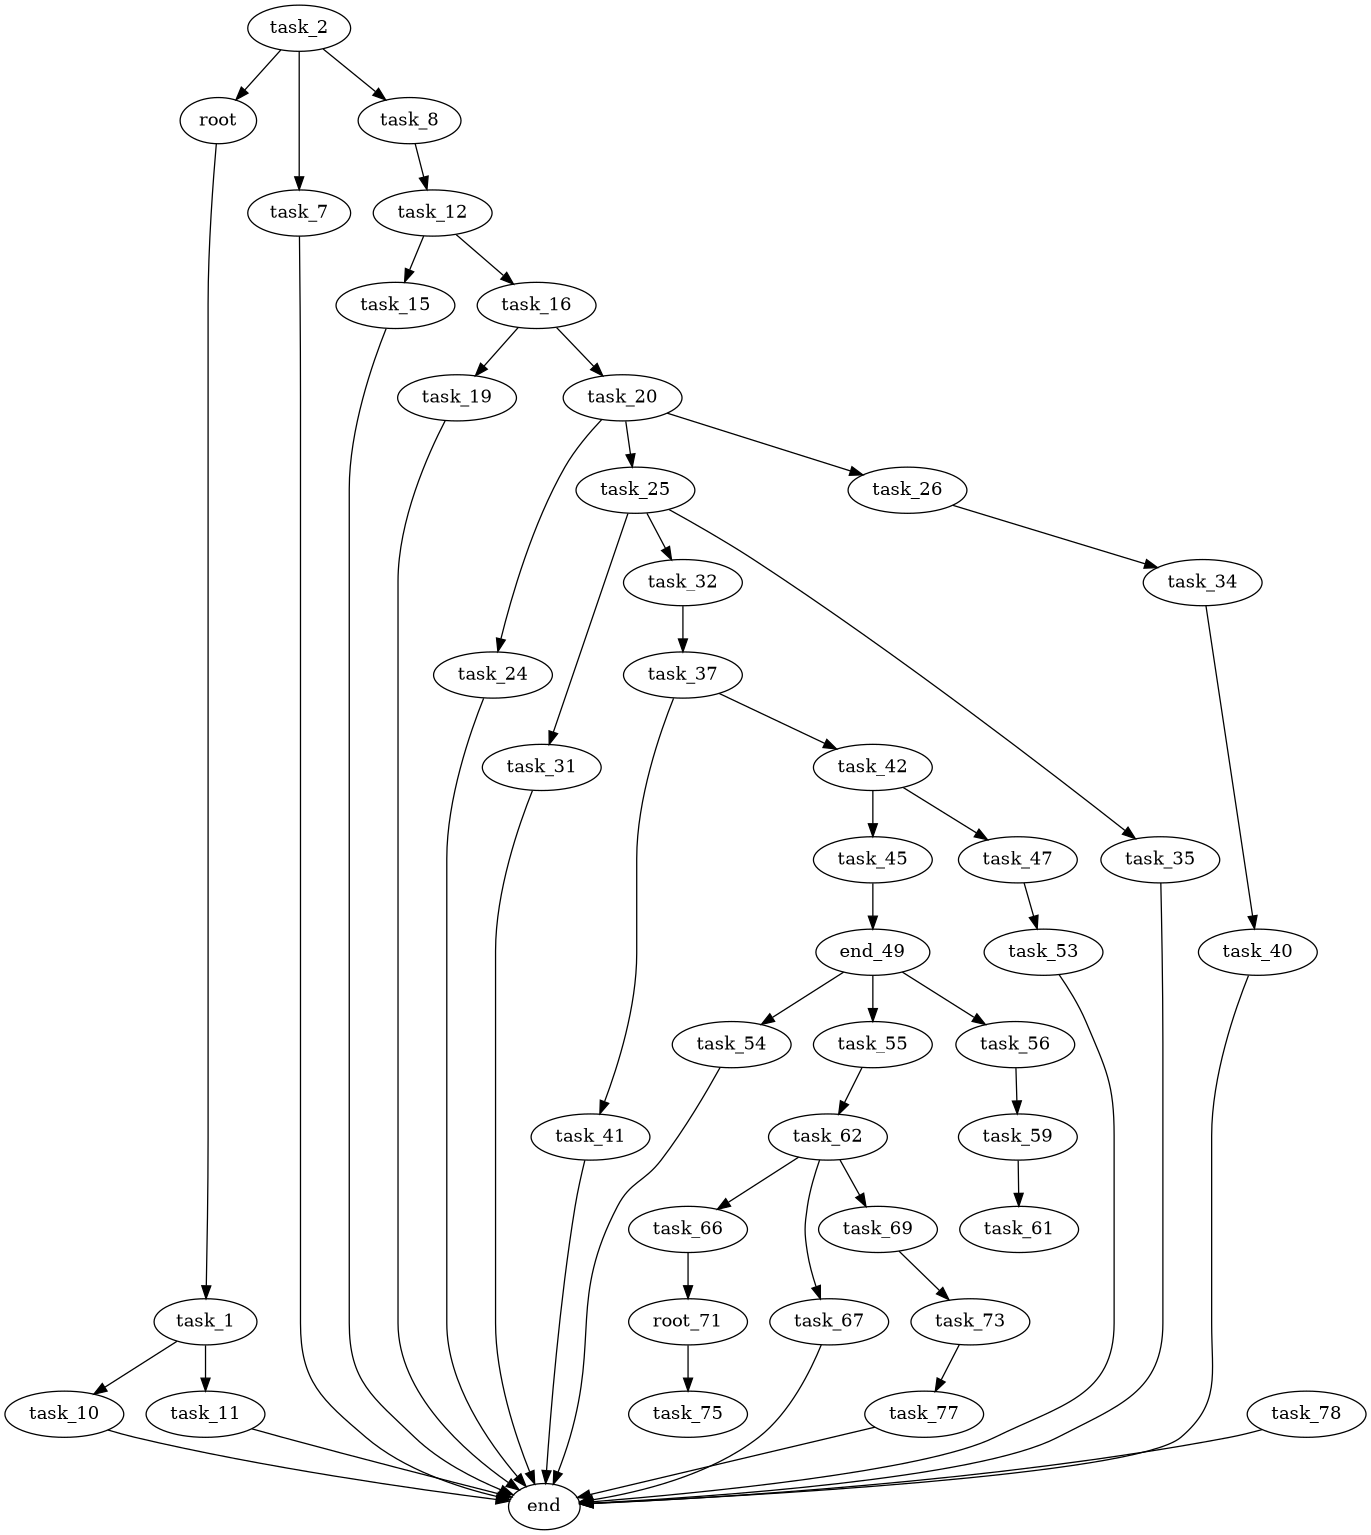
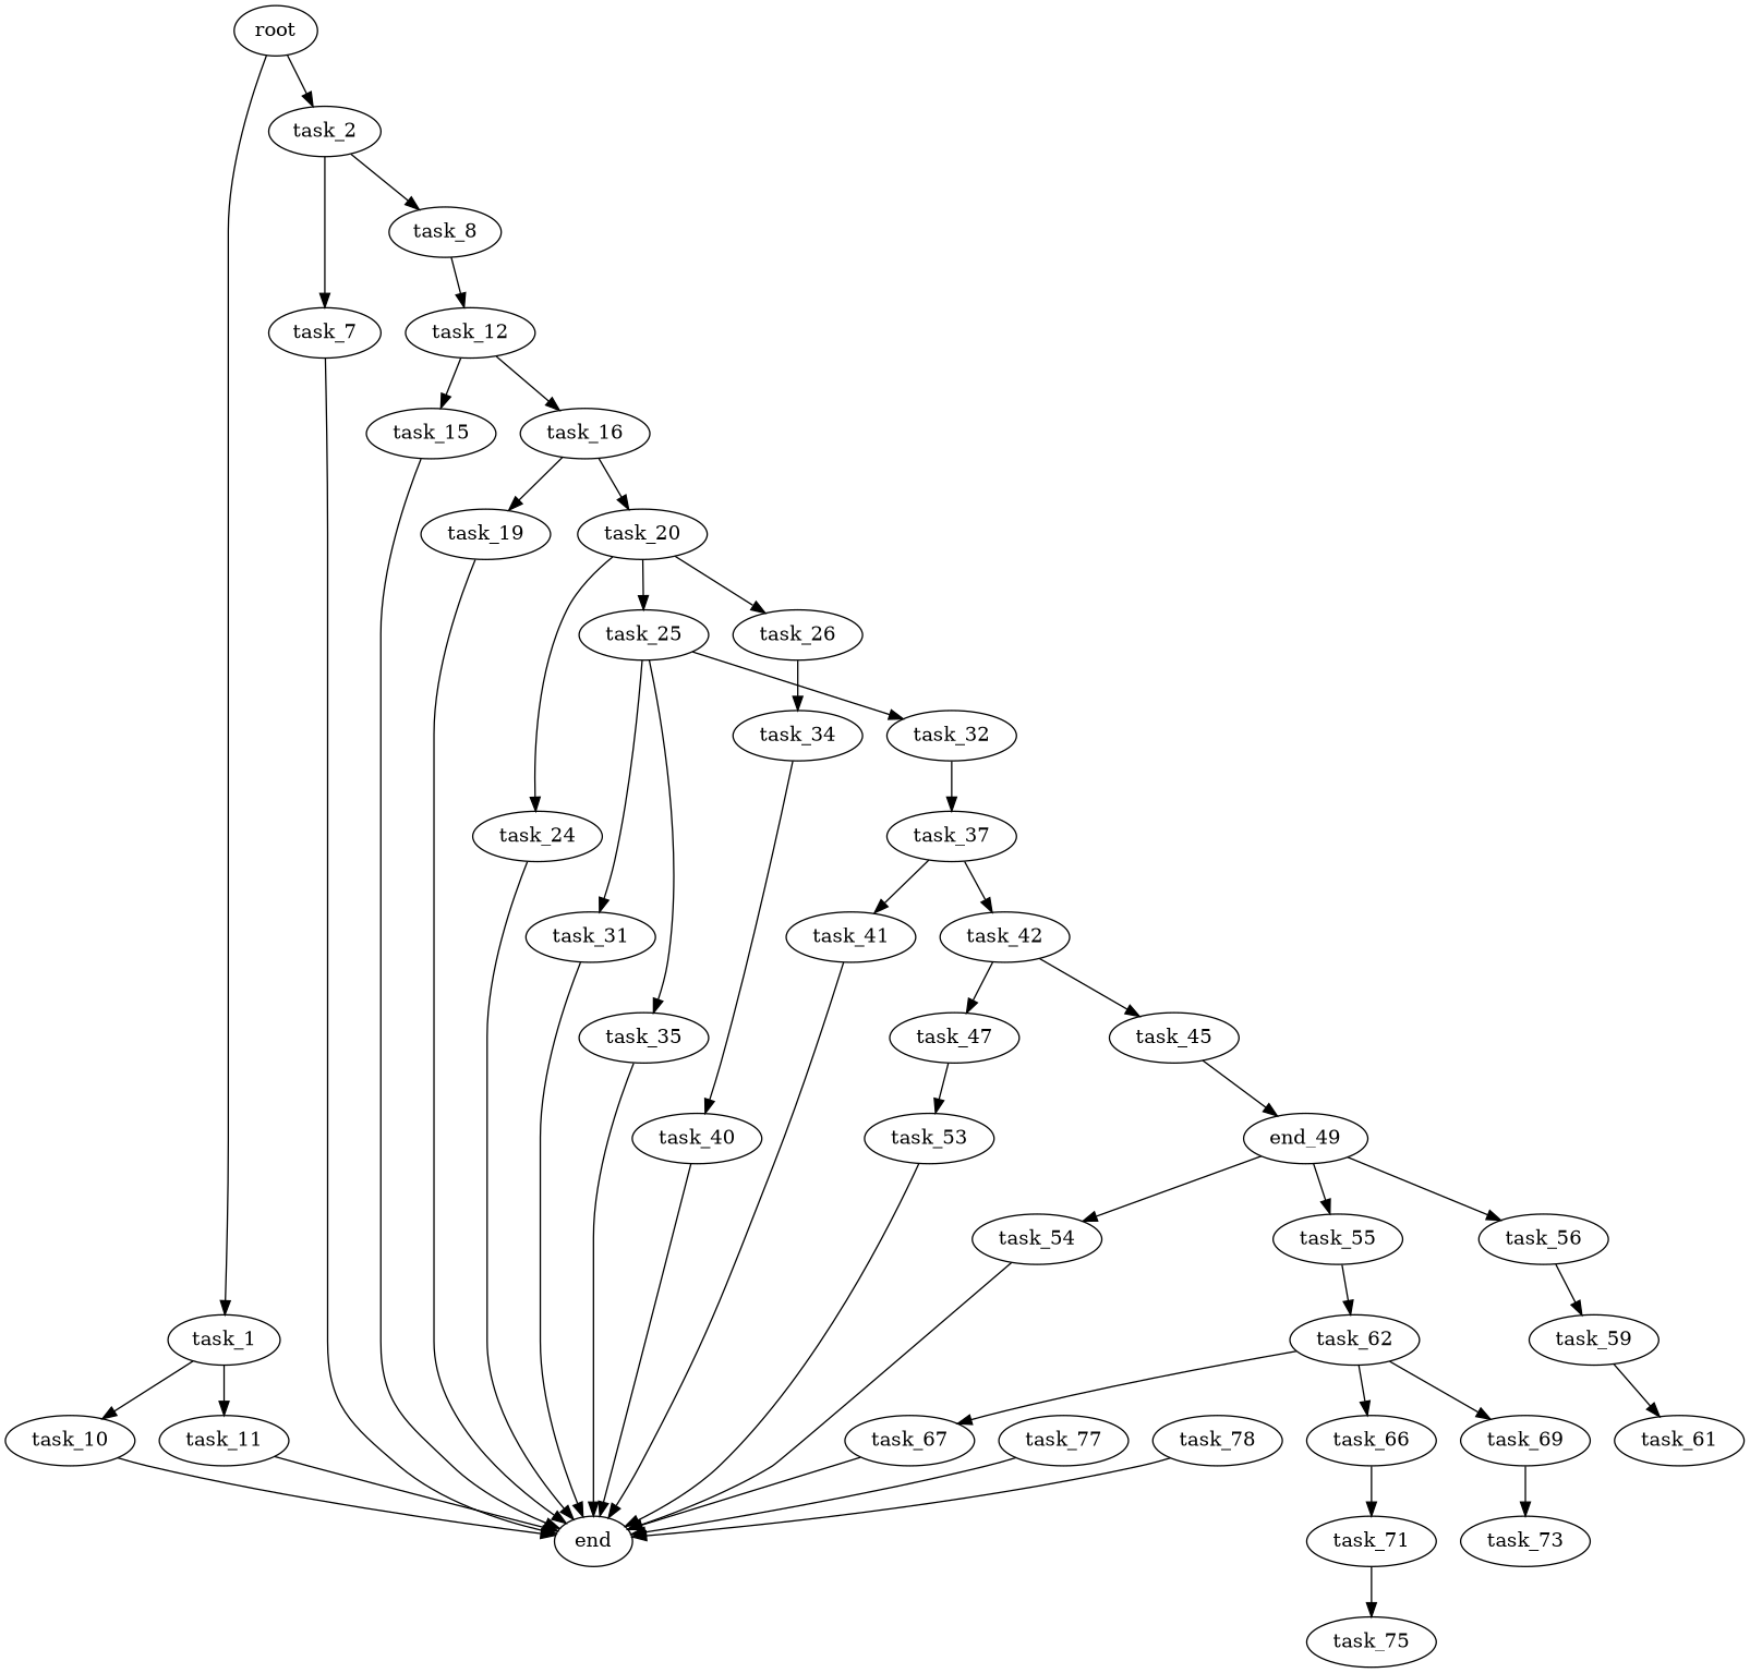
  digraph {
    root
    task_1
    task_2
    task_10
    task_11
    task_7
    task_8
    end
    task_12
    task_15
    task_16
    task_19
    task_20
    task_24
    task_25
    task_26
    task_31
    task_32
    task_35
    task_34
    task_37
    task_40
    task_41
    task_42
    task_45
    task_47
    n27 [label=end_49]
    task_53
    task_54
    task_55
    task_56
    task_62
    task_59
    task_66
    task_67
    task_69
    task_61
-   task_71 [label=root_71]
+   task_71
    task_73
    task_75
    task_77
    task_78
    root -> task_1
-   task_2 -> root
+   root -> task_2
    task_1 -> task_10
    task_1 -> task_11
    task_2 -> task_7
    task_2 -> task_8
    task_10 -> end
    task_11 -> end
    task_7 -> end
    task_8 -> task_12
    task_12 -> task_15
    task_12 -> task_16
    task_15 -> end
    task_16 -> task_19
    task_16 -> task_20
    task_19 -> end
    task_20 -> task_24
    task_20 -> task_25
    task_20 -> task_26
    task_24 -> end
    task_25 -> task_31
    task_25 -> task_32
    task_25 -> task_35
    task_26 -> task_34
    task_31 -> end
    task_32 -> task_37
    task_35 -> end
    task_34 -> task_40
    task_37 -> task_41
    task_37 -> task_42
    task_40 -> end
    task_41 -> end
    task_42 -> task_45
    task_42 -> task_47
    task_45 -> n27
    task_47 -> task_53
    n27 -> task_54
    n27 -> task_55
    n27 -> task_56
    task_53 -> end
    task_54 -> end
    task_55 -> task_62
    task_56 -> task_59
    task_62 -> task_66
    task_62 -> task_67
    task_62 -> task_69
    task_59 -> task_61
    task_66 -> task_71
    task_67 -> end
    task_69 -> task_73
    task_71 -> task_75
-   task_73 -> task_77
    task_77 -> end
    task_78 -> end
  }
